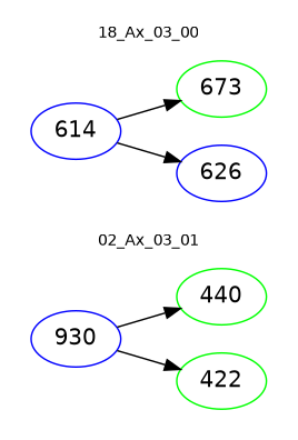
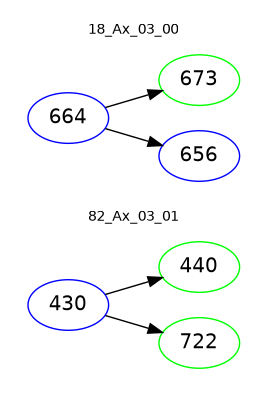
  digraph {
    fontname="DejaVu Sans"
    rankdir=LR
    node [color=blue fontname="DejaVu Sans"]
    edge [color=black fontname="DejaVu Sans"]
-   n1 [label=930]
-   n2 [color=green label=422]
+   n1 [label=430]
+   n2 [color=green label=722]
    n3 [color=green label=440]
-   n4 [label=614]
-   n5 [label=626]
+   n4 [label=664]
+   n5 [label=656]
    n6 [color=green label=673]
    subgraph cluster_1 {
      color=white
      fontsize=10
-     label="02_Ax_03_01"
+     label="82_Ax_03_01"
      n1
      n2
      n3
    }
    subgraph cluster_2 {
      color=white
      fontsize=10
      label="18_Ax_03_00"
      n4
      n5
      n6
    }
    n1 -> n2
    n1 -> n3
    n4 -> n5
    n4 -> n6
  }
